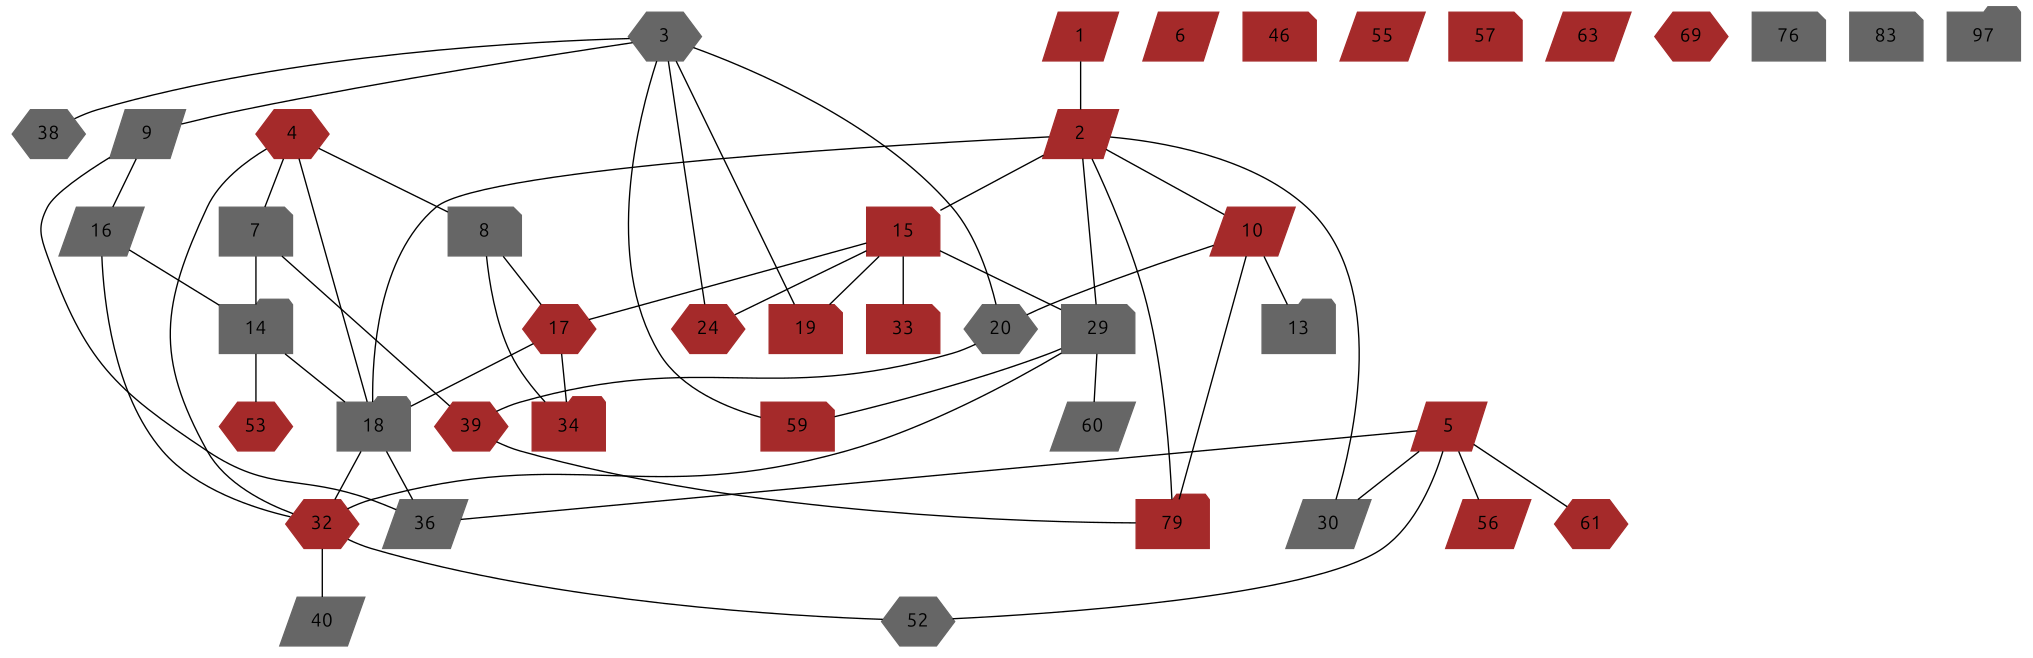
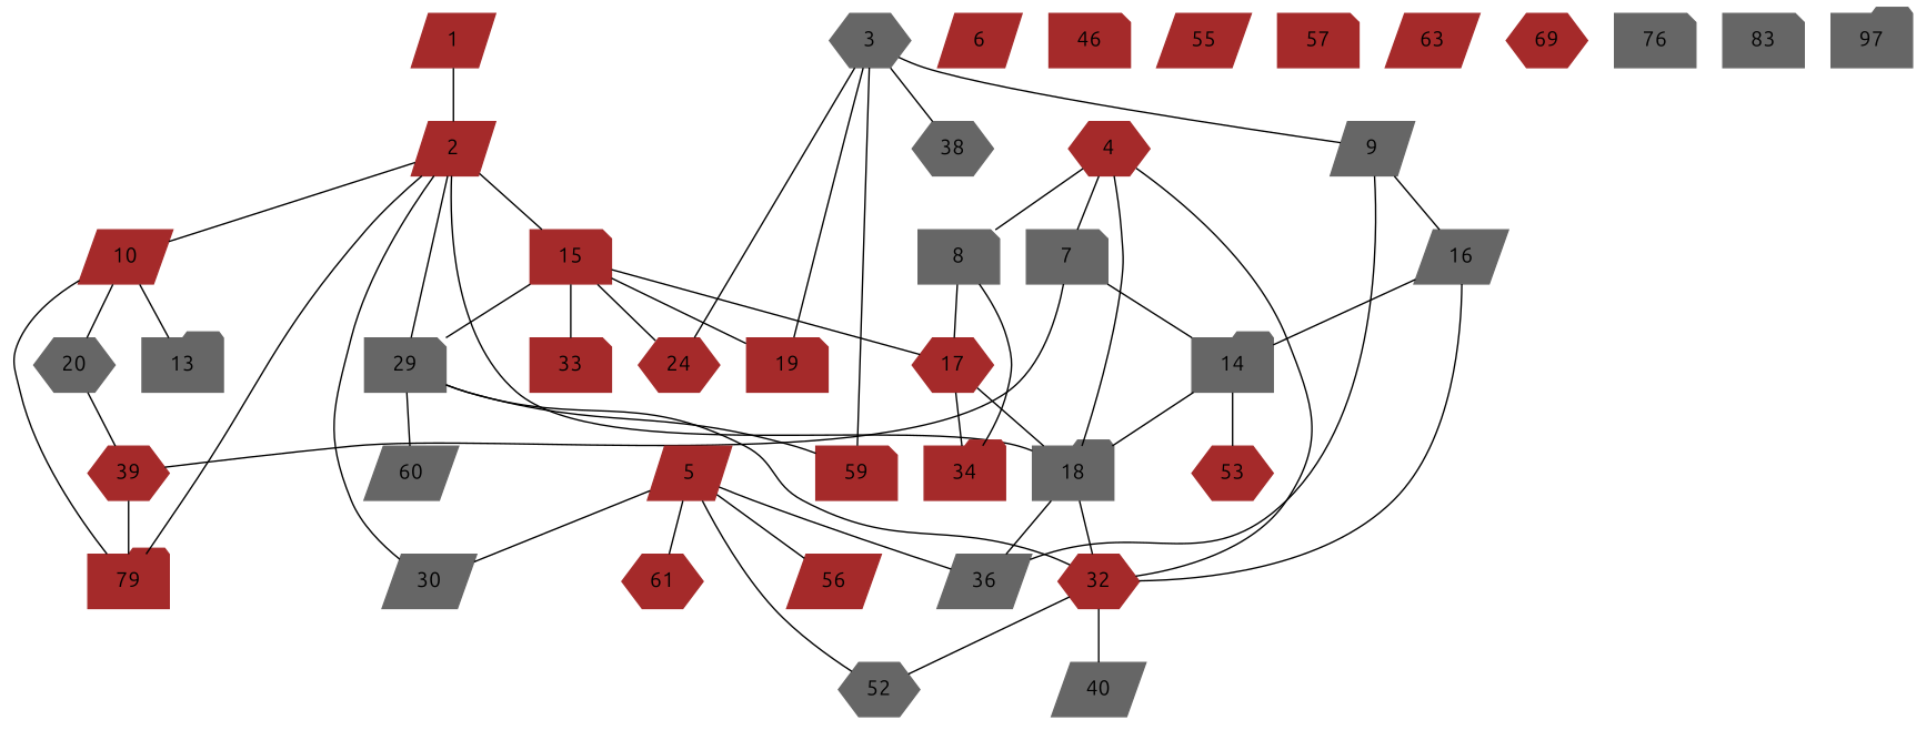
  graph {
    fontname=Ubuntu
    node [color=brown fontname=Ubuntu shape=parallelogram style=filled]
    edge [fontname=Ubuntu]
    1 [super="+85+70"]
    2 [super="+23+41"]
    10 [super="+86"]
    15 [shape=note super="+47+25"]
    18 [color=gray40 shape=folder super="+31+26"]
    29 [color=gray40 shape=note super="+45"]
    30 [color=gray40 super="+78"]
    79 [shape=folder super="+82"]
    20 [color=gray40 shape=hexagon super="+35"]
    13 [color=gray40 shape=folder super="+75"]
    19 [shape=note super="+22"]
    24 [shape=hexagon super="+91"]
    17 [shape=hexagon super="+21+93"]
    33 [shape=note super="+64"]
    32 [shape=hexagon super="+50+77"]
    36 [color=gray40 super="+96+44"]
    59 [shape=note]
    60 [color=gray40 super="+65"]
    3 [color=gray40 shape=hexagon super="+100+42+67+28"]
    9 [color=gray40 super="+12+49"]
    38 [color=gray40 shape=hexagon super="+81"]
    16 [color=gray40 super="+37"]
    14 [color=gray40 shape=folder super="+71+95"]
    53 [shape=hexagon]
    39 [shape=hexagon super="+68"]
    40 [color=gray40]
    4 [shape=hexagon super="+88+27"]
    7 [color=gray40 shape=note super="+73"]
    8 [color=gray40 shape=note super="+80"]
    34 [shape=folder super="+74"]
    52 [color=gray40 shape=hexagon]
    5 [super="+11+84"]
    56
    61 [shape=hexagon super="+66"]
    6 [super="+43"]
    46 [shape=note]
    55
    57 [shape=note]
    63
    69 [shape=hexagon]
    76 [color=gray40 shape=note]
    83 [color=gray40 shape=note]
    97 [color=gray40 shape=folder]
    1 -- 2
    2 -- 10
    2 -- 15 [weight=2]
    2 -- 18 [weight=2]
    2 -- 29
    2 -- 30
    2 -- 79
    10 -- 79
    10 -- 20
    10 -- 13
    15 -- 29
    15 -- 19
    15 -- 24
    15 -- 17
    15 -- 33
    18 -- 32
    18 -- 36
    29 -- 32
    29 -- 59
    29 -- 60
    20 -- 39
    17 -- 18
    17 -- 34
    32 -- 40
    32 -- 52
-   3 -- 20
    3 -- 19
    3 -- 24
    3 -- 59
    3 -- 9
    3 -- 38
    9 -- 36
    9 -- 16
    16 -- 32
    16 -- 14
    14 -- 18
    14 -- 53
    39 -- 79
    4 -- 18
    4 -- 32
    4 -- 7
    4 -- 8
    7 -- 14
    7 -- 39
    8 -- 17
    8 -- 34
    5 -- 30
    5 -- 36
    5 -- 52
    5 -- 56
    5 -- 61
  }
